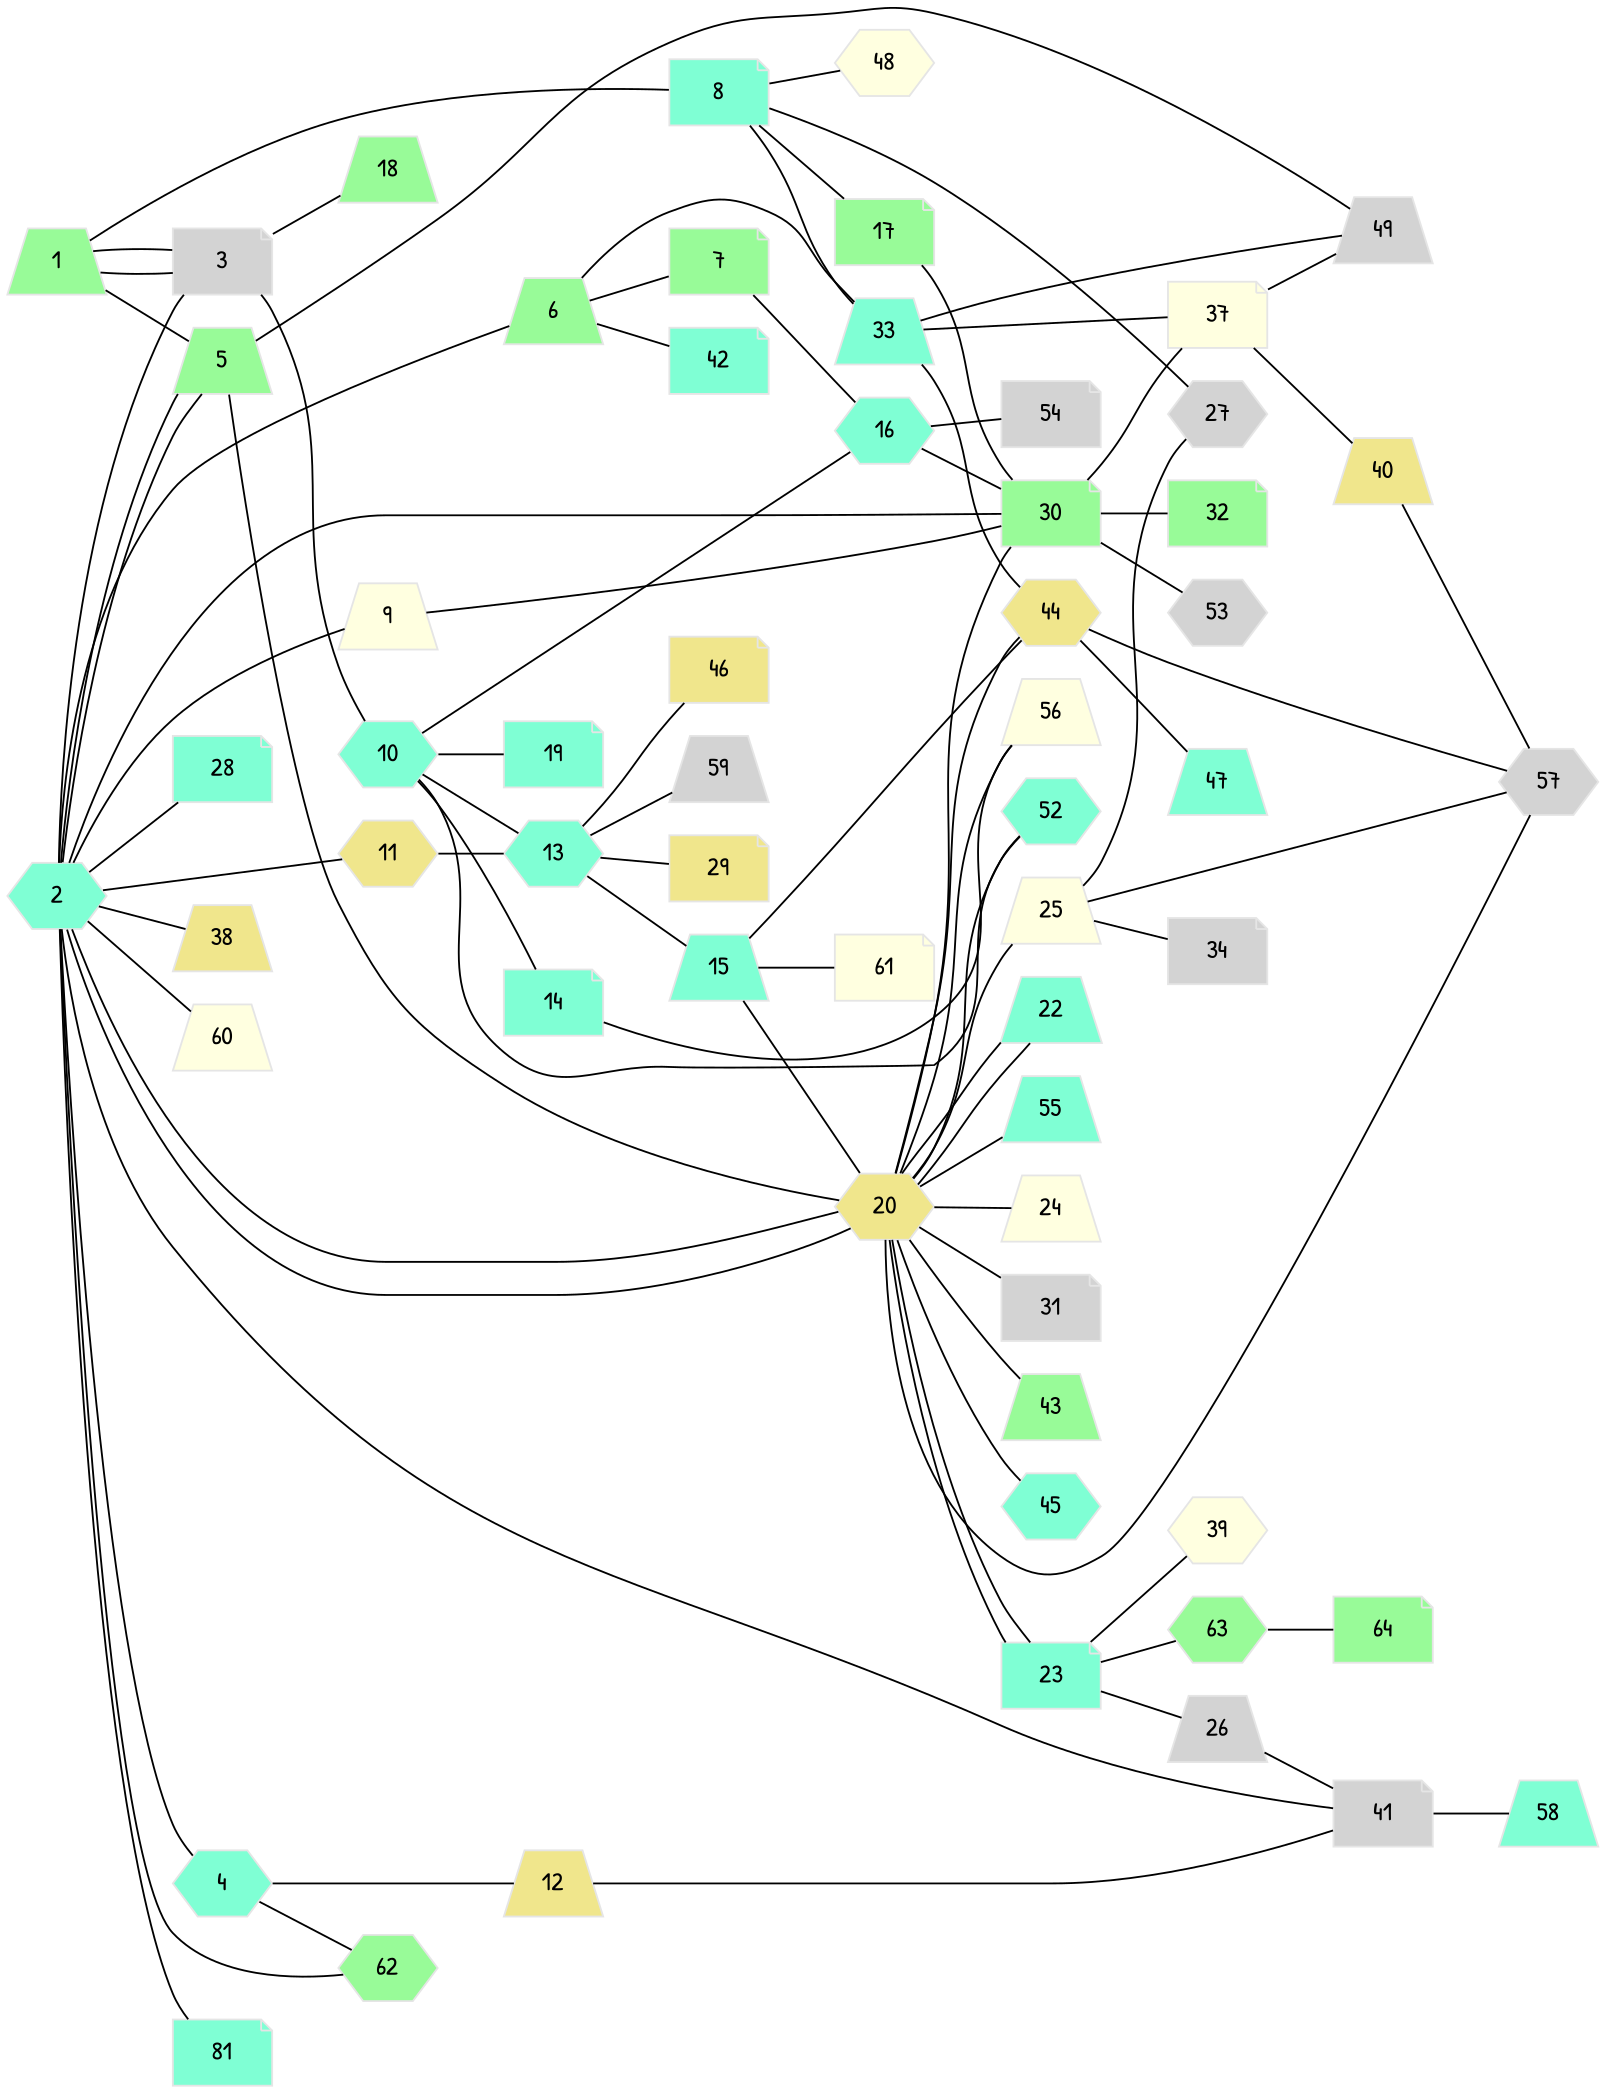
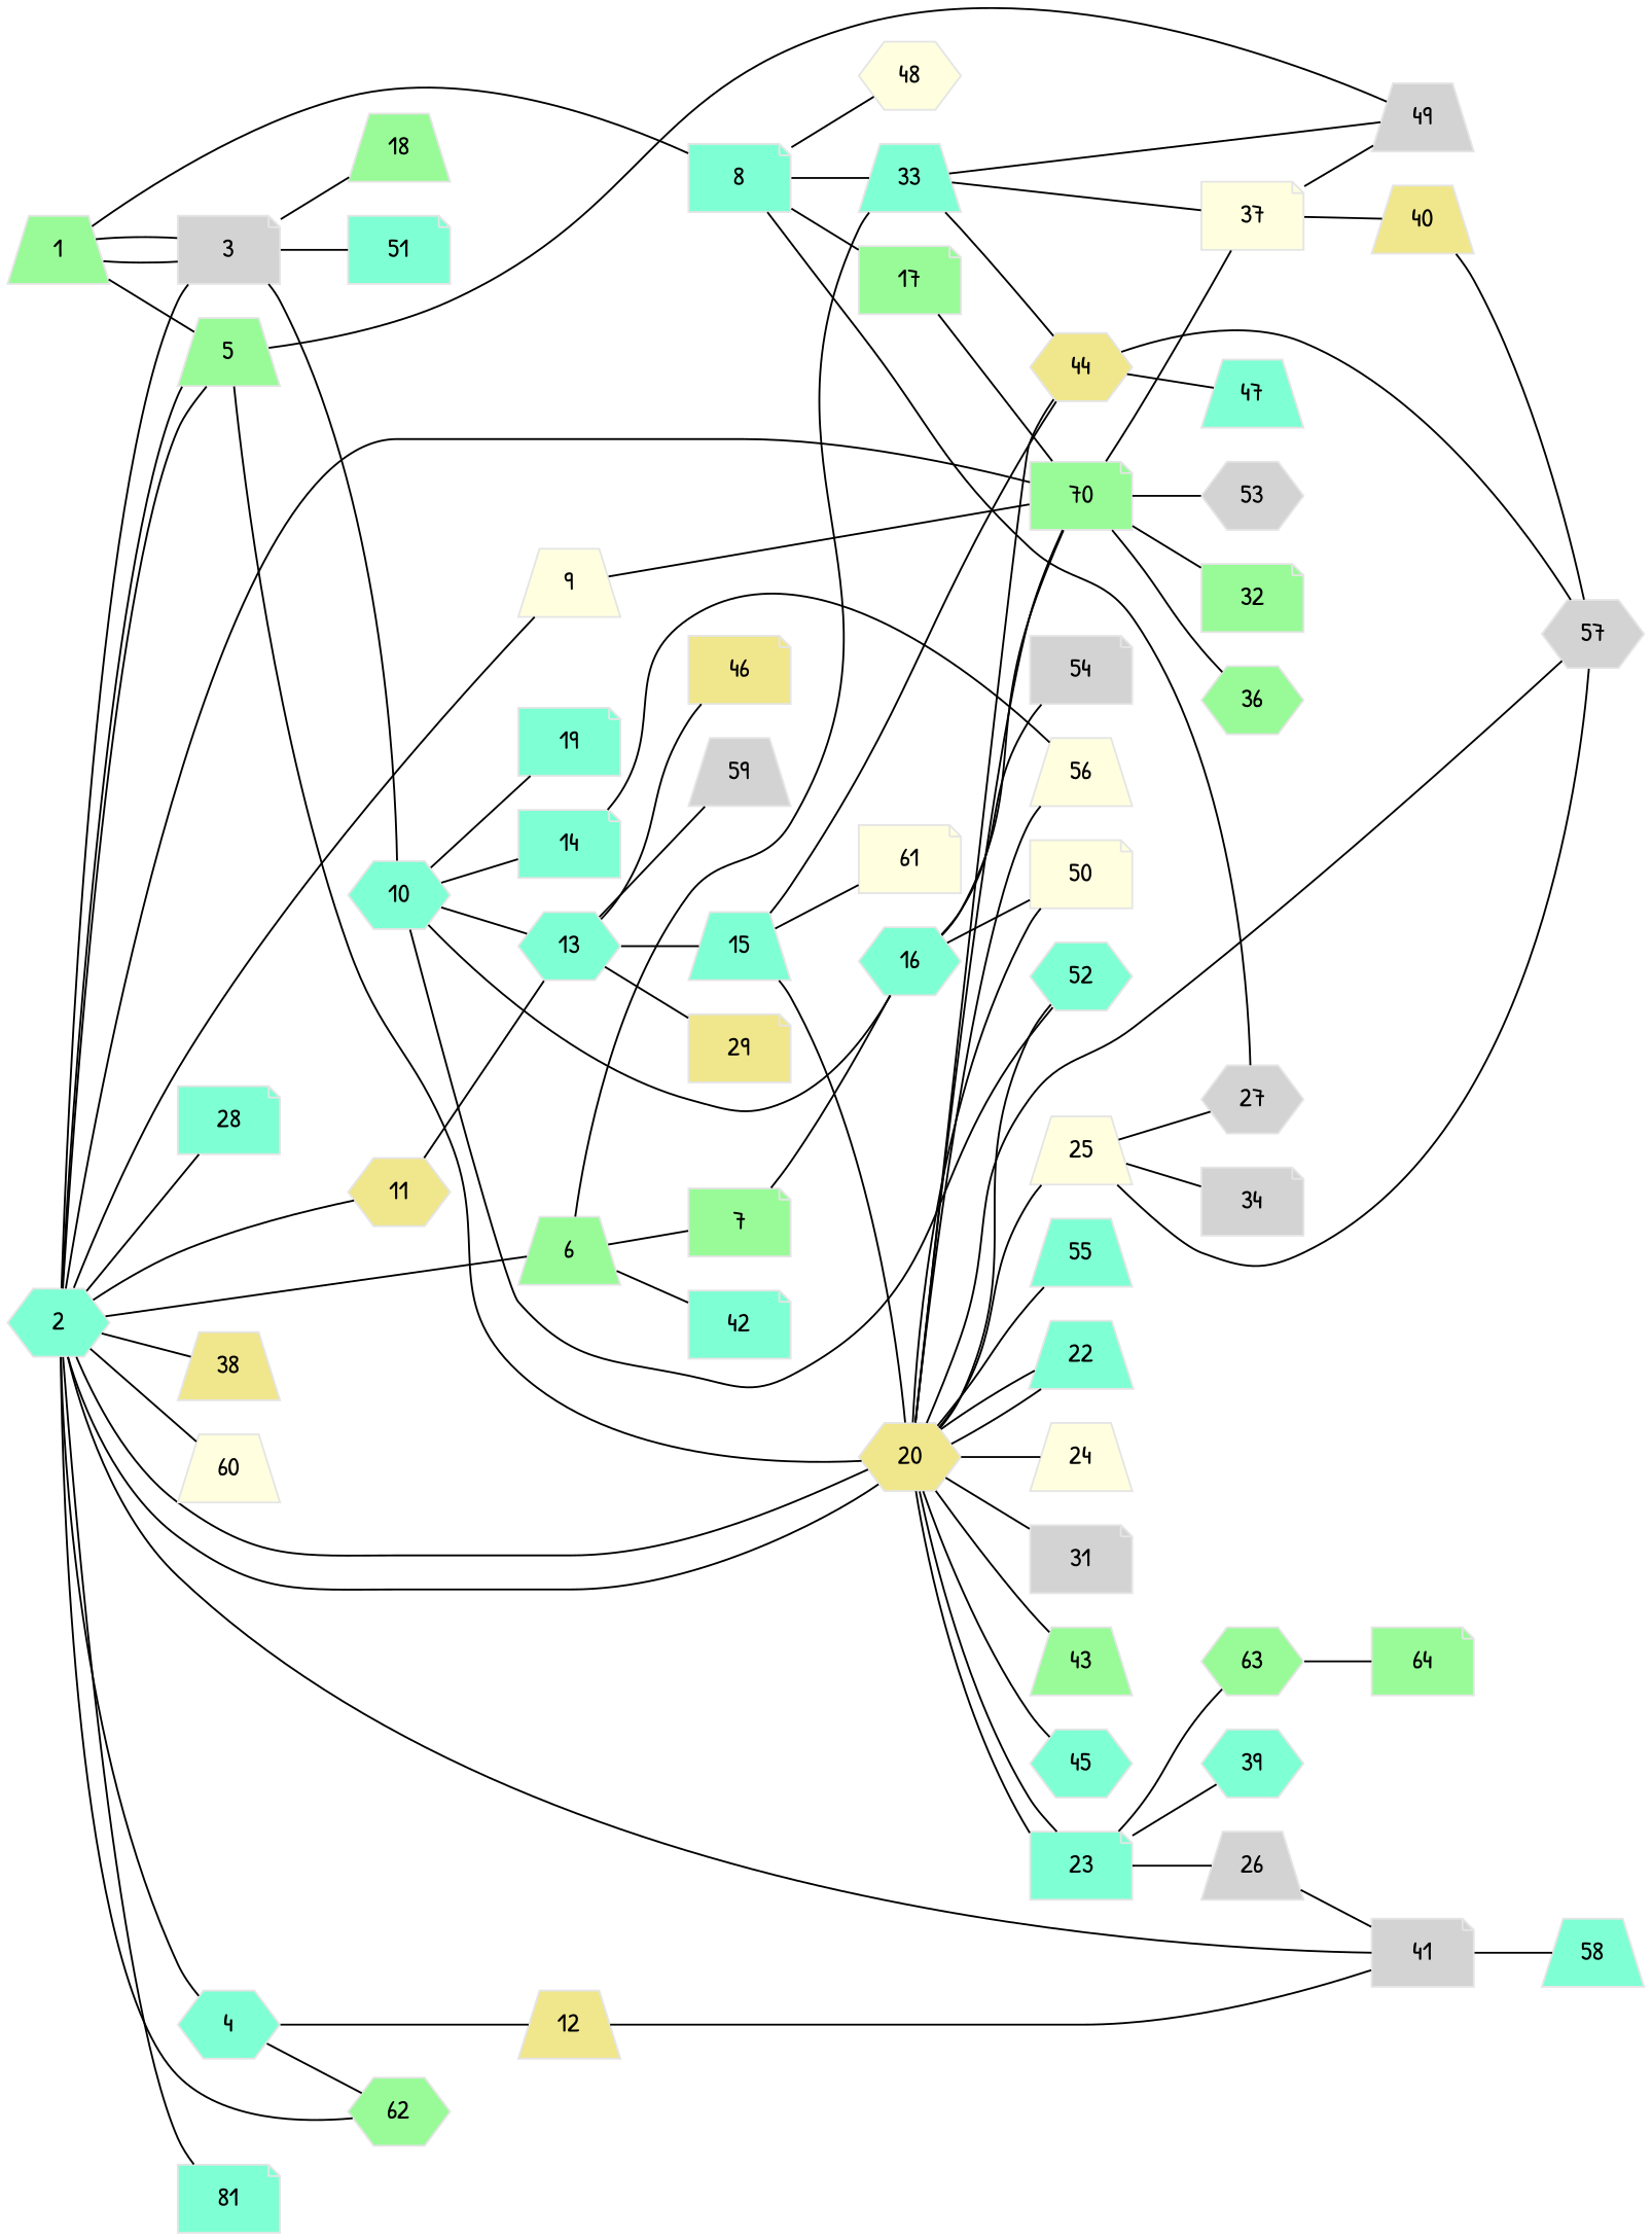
  graph {
    fontname="Patrick Hand"
    rankdir=LR
    node [color=gray90 fillcolor=aquamarine fontname="Patrick Hand" shape=note style=filled]
    edge [fontname="Patrick Hand"]
    1 [fillcolor=palegreen shape=trapezium]
    3 [fillcolor=lightgrey]
    5 [fillcolor=palegreen shape=trapezium]
    8
    2 [shape=hexagon]
    4 [shape=hexagon]
    6 [fillcolor=palegreen shape=trapezium]
    9 [fillcolor=lightyellow shape=trapezium]
    11 [fillcolor=khaki shape=hexagon]
    20 [fillcolor=khaki shape=hexagon]
    n11 [label=81]
    28
-   30 [fillcolor=palegreen]
+   30 [fillcolor=palegreen label=70]
    38 [fillcolor=khaki shape=trapezium]
    41 [fillcolor=lightgrey]
    60 [fillcolor=lightyellow shape=trapezium]
    10 [shape=hexagon]
    18 [fillcolor=palegreen shape=trapezium]
+   51
    49 [fillcolor=lightgrey shape=trapezium]
    33 [shape=trapezium]
    17 [fillcolor=palegreen]
    27 [fillcolor=lightgrey shape=hexagon]
    48 [fillcolor=lightyellow shape=hexagon]
    12 [fillcolor=khaki shape=trapezium]
    62 [fillcolor=palegreen shape=hexagon]
    7 [fillcolor=palegreen]
    42
    13 [shape=hexagon]
    52 [shape=hexagon]
    56 [fillcolor=lightyellow shape=trapezium]
    44 [fillcolor=khaki shape=hexagon]
+   50 [fillcolor=lightyellow]
    22 [shape=trapezium]
    23
    24 [fillcolor=lightyellow shape=trapezium]
    25 [fillcolor=lightyellow shape=trapezium]
    31 [fillcolor=lightgrey]
    43 [fillcolor=palegreen shape=trapezium]
    45 [shape=hexagon]
    55 [shape=trapezium]
    57 [fillcolor=lightgrey shape=hexagon]
    32 [fillcolor=palegreen]
+   36 [fillcolor=palegreen shape=hexagon]
    37 [fillcolor=lightyellow]
    53 [fillcolor=lightgrey shape=hexagon]
    58 [shape=trapezium]
    16 [shape=hexagon]
    14
    19
    54 [fillcolor=lightgrey]
    15 [shape=trapezium]
    29 [fillcolor=khaki]
    46 [fillcolor=khaki]
    59 [fillcolor=lightgrey shape=trapezium]
    61 [fillcolor=lightyellow]
    47 [shape=trapezium]
    63 [fillcolor=palegreen shape=hexagon]
    64 [fillcolor=palegreen]
    26 [fillcolor=lightgrey shape=trapezium]
-   39 [fillcolor=lightyellow shape=hexagon]
+   39 [shape=hexagon]
    34 [fillcolor=lightgrey]
    40 [fillcolor=khaki shape=trapezium]
    1 -- 3
    1 -- 3
    1 -- 5
    1 -- 8
    3 -- 10
    3 -- 18
+   3 -- 51
    5 -- 20
    5 -- 49
    8 -- 33
    8 -- 17
    8 -- 27
    8 -- 48
    2 -- 3
    2 -- 5
    2 -- 5
    2 -- 4
    2 -- 6
    2 -- 9
    2 -- 11
    2 -- 20
    2 -- 20
    2 -- n11
    2 -- 28
    2 -- 30
    2 -- 38
    2 -- 41
    2 -- 60
    4 -- 12
    4 -- 62
    6 -- 33
    6 -- 7
    6 -- 42
    9 -- 30
    11 -- 13
    20 -- 30
    20 -- 52
    20 -- 56
    20 -- 44
+   20 -- 50
    20 -- 22
    20 -- 22
    20 -- 23
    20 -- 23
    20 -- 24
    20 -- 25
    20 -- 31
    20 -- 43
    20 -- 45
    20 -- 55
    20 -- 57
    30 -- 32
+   30 -- 36
    30 -- 37
    30 -- 53
    41 -- 58
    10 -- 13
    10 -- 52
    10 -- 16
    10 -- 14
    10 -- 19
    33 -- 49
    33 -- 44
    33 -- 37
    17 -- 30
    12 -- 41
    62 -- 2
    7 -- 16
    13 -- 15
    13 -- 29
    13 -- 46
    13 -- 59
    44 -- 57
    44 -- 47
    23 -- 63
    23 -- 26
    23 -- 39
    25 -- 27
    25 -- 57
    25 -- 34
    37 -- 49
    37 -- 40
    16 -- 30
+   16 -- 50
    16 -- 54
    14 -- 56
    15 -- 20
    15 -- 44
    15 -- 61
    63 -- 64
    26 -- 41
    40 -- 57
  }
